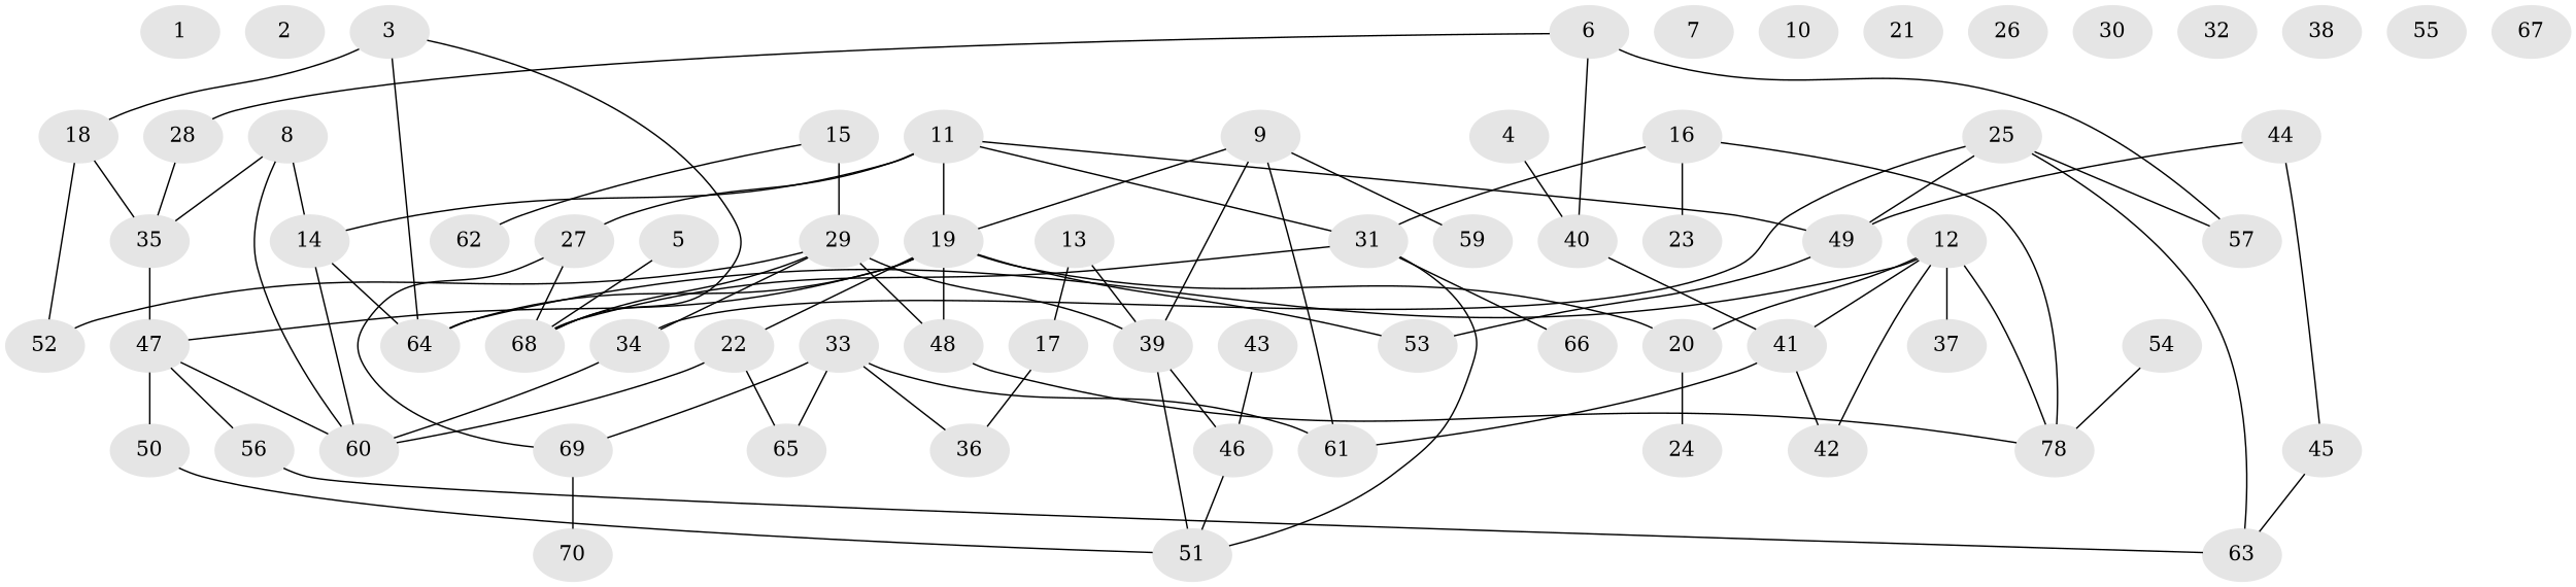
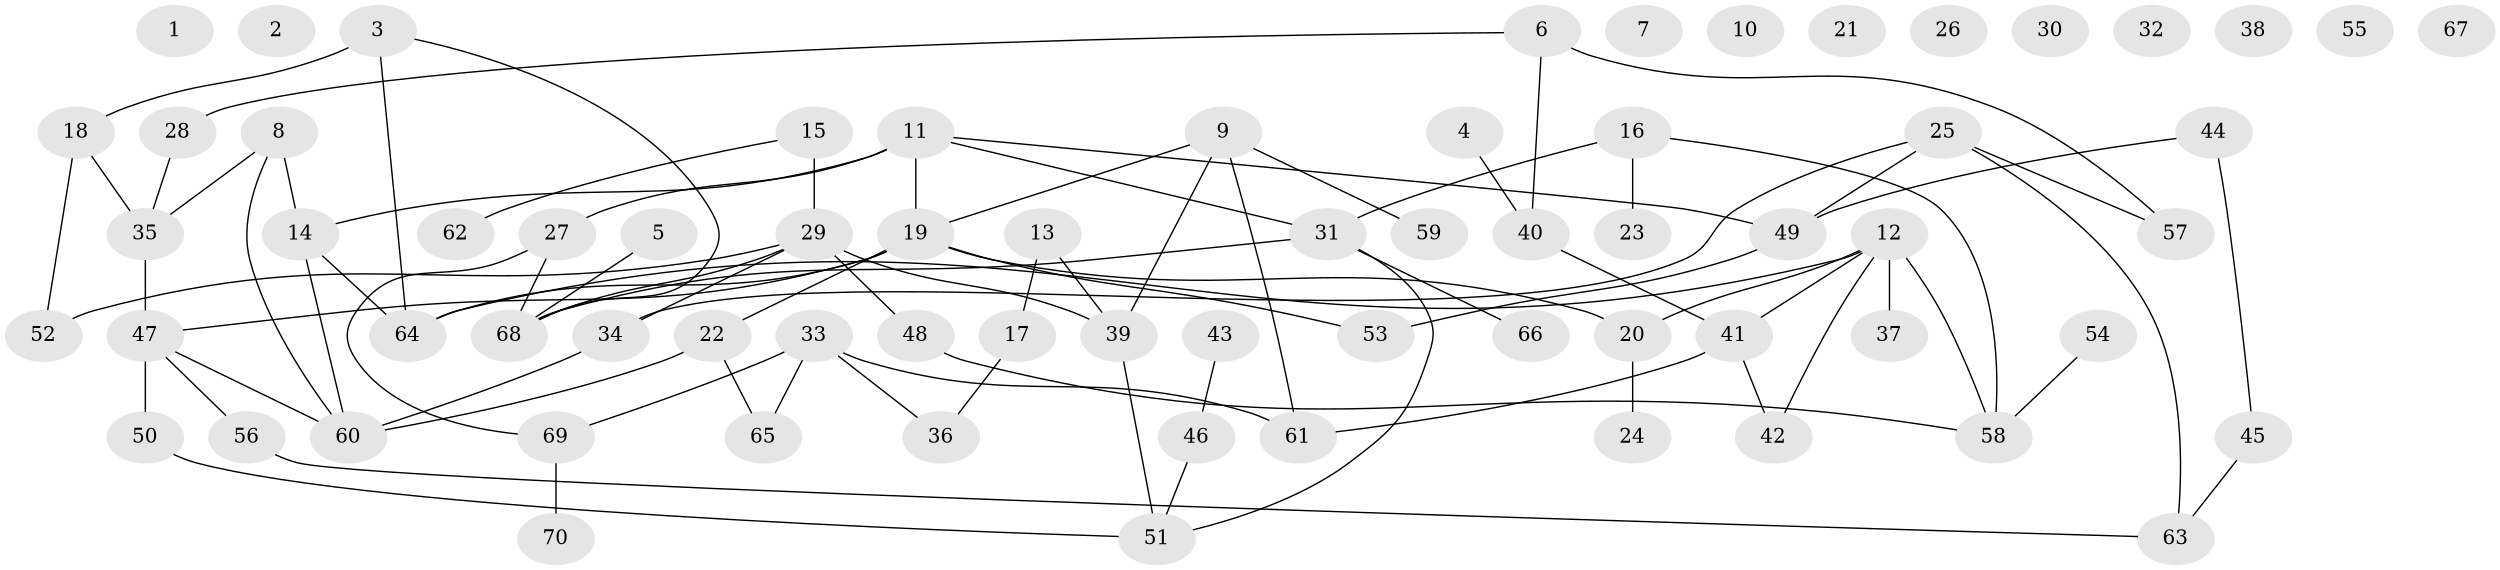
  graph {
    node [color=gray90 style=filled]
    1
    2
    3
    18
    64
    68
    35
    52
    4
    40
    41
    5
    6
    28
    57
    7
    8
    60
    14
    47
    43
    46
    9
    39
    59
    61
    19
    22
    65
    51
    10
    11
    27
    31
    49
    20
    48
    53
    69
    66
    12
    37
    42
-   58 [label=78]
+   58
    24
    13
    17
    36
    15
    29
    62
    34
    16
    23
    50
    56
    21
    25
    63
    26
    70
    30
    32
    33
    38
    44
    45
    54
    55
    67
    3 -- 18
    3 -- 64
    3 -- 68
    18 -- 35
    18 -- 52
    35 -- 47
    4 -- 40
    40 -- 41
    41 -- 61
    41 -- 42
    5 -- 68
    6 -- 40
    6 -- 28
    6 -- 57
    28 -- 35
    8 -- 35
    8 -- 60
    8 -- 14
    14 -- 64
    14 -- 60
    47 -- 60
    47 -- 50
    47 -- 56
    43 -- 46
    46 -- 51
    9 -- 39
    9 -- 59
    9 -- 61
    9 -- 19
-   39 -- 46
    39 -- 51
    19 -- 64
    19 -- 47
    19 -- 22
    19 -- 20
-   19 -- 48
    19 -- 53
    22 -- 60
    22 -- 65
    11 -- 14
    11 -- 19
    11 -- 27
    11 -- 31
    11 -- 49
    27 -- 68
    27 -- 69
    31 -- 68
    31 -- 51
    31 -- 66
    49 -- 53
    20 -- 24
    48 -- 58
    69 -- 70
    12 -- 64
    12 -- 41
    12 -- 20
    12 -- 37
    12 -- 42
    12 -- 58
    13 -- 39
    13 -- 17
    17 -- 36
    15 -- 29
    15 -- 62
    29 -- 68
    29 -- 52
    29 -- 39
    29 -- 48
    29 -- 34
    34 -- 60
    16 -- 31
    16 -- 58
    16 -- 23
    50 -- 51
    56 -- 63
    25 -- 57
    25 -- 49
    25 -- 34
    25 -- 63
    33 -- 61
    33 -- 65
    33 -- 69
    33 -- 36
    44 -- 49
    44 -- 45
    45 -- 63
    54 -- 58
  }
